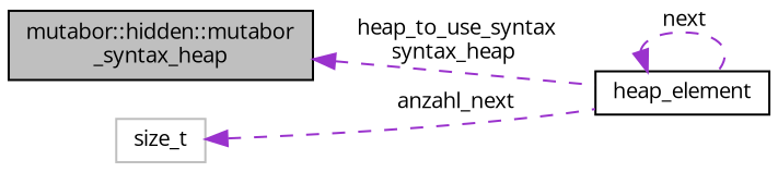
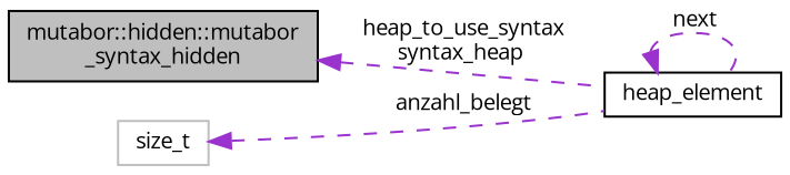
  digraph {
    fontname="Open Sans"
    rankdir=LR
    node [color=black fillcolor=white fontname="Open Sans" fontsize=10 shape=record style=filled]
    edge [color=darkorchid3 dir=back fontname="Open Sans" fontsize=10 labelfontname=Sans labelfontsize=10 style=dashed]
-   n1 [fillcolor=grey75 fontcolor=black height=0.2 label="mutabor::hidden::mutabor\l_syntax_heap" width=0.4]
+   n1 [fillcolor=grey75 fontcolor=black height=0.2 label="mutabor::hidden::mutabor\l_syntax_hidden" width=0.4]
    n2 [height=0.2 label=heap_element width=0.4]
    n3 [color=grey75 height=0.2 label=size_t width=0.4]
    n1 -> n2 [label=" heap_to_use_syntax\nsyntax_heap"]
    n2 -> n2 [label=" next"]
-   n3 -> n2 [label=" anzahl_next"]
+   n3 -> n2 [label=" anzahl_belegt"]
  }
